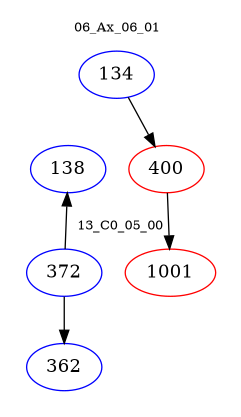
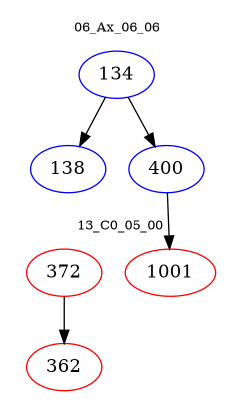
  digraph {
    node [color=blue]
    edge [color=black]
    n1 [label=134]
    n2 [label=138]
-   n3 [color=red label=400]
-   n4 [label=372]
-   n5 [label=362]
+   n3 [label=400]
+   n4 [color=red label=372]
+   n5 [color=red label=362]
    n6 [color=red label=1001]
    subgraph cluster_1 {
      color=white
      fontsize=10
-     label="06_Ax_06_01"
+     label="06_Ax_06_06"
      n1
      n2
      n3
    }
    subgraph cluster_2 {
      color=white
      fontsize=10
      label="13_C0_05_00"
      n4
      n5
      n6
    }
-   n4 -> n2
+   n1 -> n2
    n1 -> n3
    n3 -> n6
    n4 -> n5
  }
